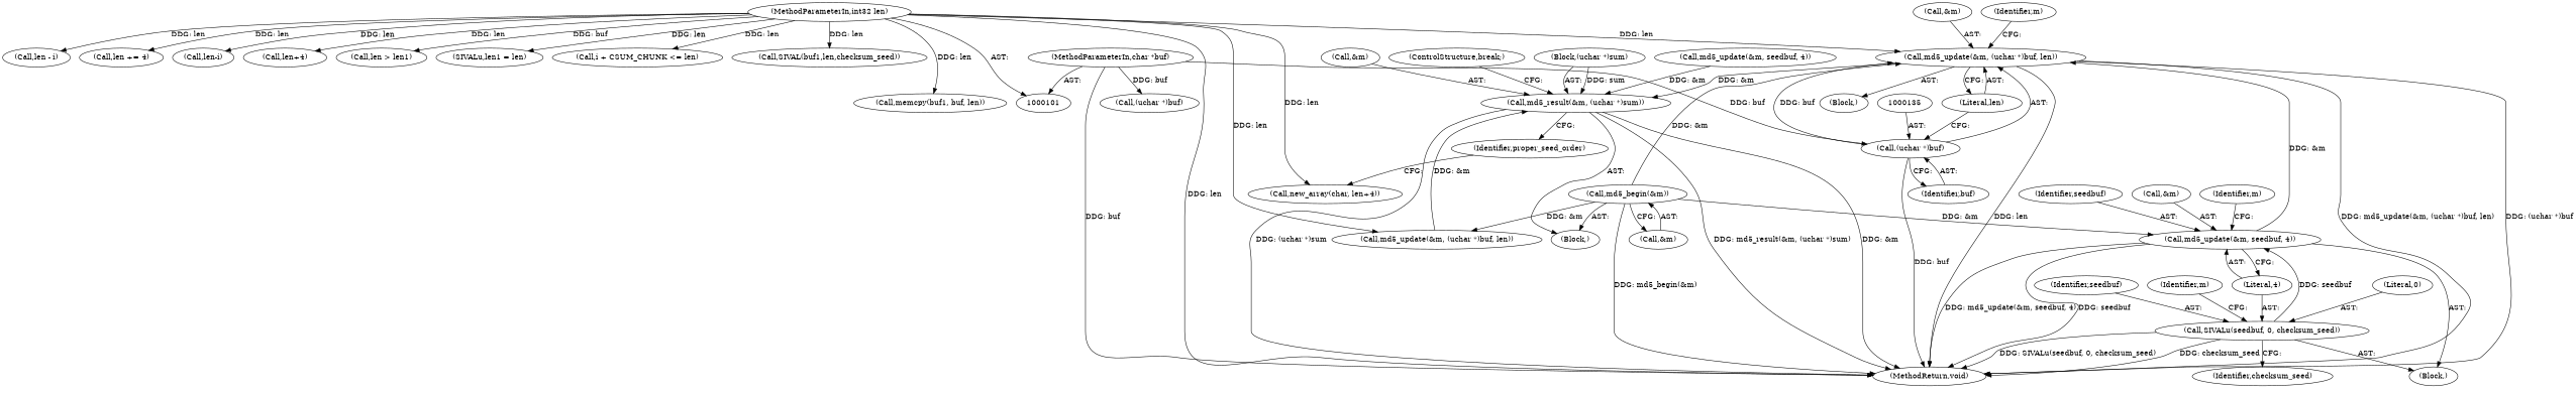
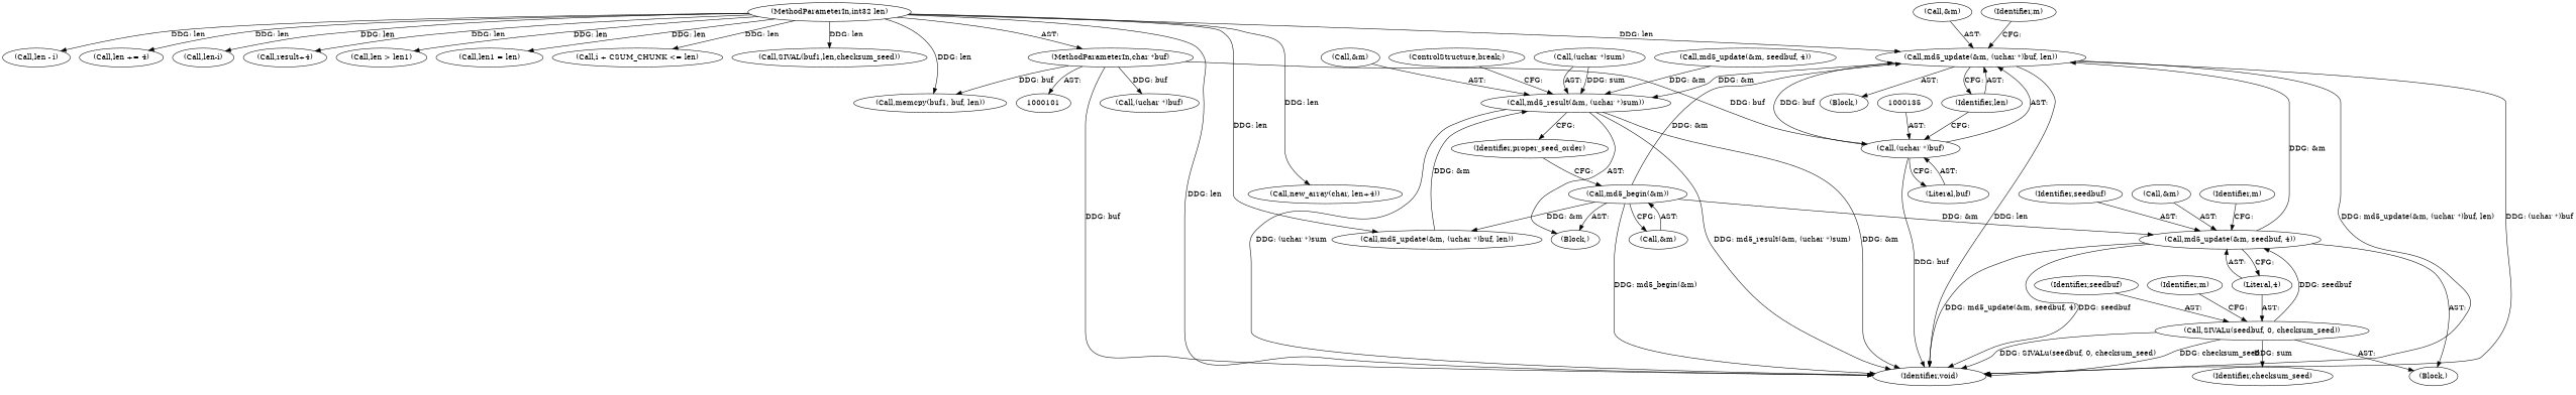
  digraph {
    n1 [label="(Call,md5_update(&m, (uchar *)buf, len))"]
    n2 [label="(Call,md5_result(&m, (uchar *)sum))"]
-   n3 [label="(Literal,len)"]
+   n3 [label="(Identifier,len)"]
    n4 [label="(Block,)"]
-   n5 [label="(MethodReturn,void)"]
+   n5 [label="(Identifier,void)"]
    n6 [label="(Block,)"]
    n7 [label="(Identifier,proper_seed_order)"]
    n8 [label="(Call,(uchar *)buf)"]
    n9 [label="(Call,md5_begin(&m))"]
    n10 [label="(Call,md5_update(&m, seedbuf, 4))"]
    n11 [label="(Call,&m)"]
    n12 [label="(Call,md5_update(&m, (uchar *)buf, len))"]
    n13 [label="(Block,)"]
    n14 [label="(Literal,4)"]
    n15 [label="(Call,SIVALu(seedbuf, 0, checksum_seed))"]
    n16 [label="(Identifier,checksum_seed)"]
-   n17 [label="(Identifier,buf)"]
+   n17 [label="(Literal,buf)"]
    n18 [label="(MethodParameterIn,char *buf)"]
    n19 [label="(Call,(uchar *)buf)"]
    n20 [label="(Call,memcpy(buf1, buf, len))"]
    1000101
    n22 [label="(MethodParameterIn,int32 len)"]
    n23 [label="(Call,len - i)"]
    n24 [label="(Call,len += 4)"]
    n25 [label="(Call,len-i)"]
-   n26 [label="(Call,len+4)"]
+   n26 [label="(Call,result+4)"]
    n27 [label="(Call,len > len1)"]
-   n28 [label="(SIVALu,len1 = len)"]
+   n28 [label="(Call,len1 = len)"]
    n29 [label="(Call,i + CSUM_CHUNK <= len)"]
    n30 [label="(Call,new_array(char, len+4))"]
    n31 [label="(Call,SIVAL(buf1,len,checksum_seed))"]
-   n32 [label="(Block,(uchar *)sum)"]
-   n33 [label="(Literal,0)"]
+   n32 [label="(Call,(uchar *)sum)"]
    n34 [label="(Call,&m)"]
    n35 [label="(Identifier,seedbuf)"]
    n36 [label="(ControlStructure,break;)"]
    n37 [label="(Call,&m)"]
    n38 [label="(Identifier,m)"]
    n39 [label="(Call,&m)"]
    n40 [label="(Identifier,seedbuf)"]
    n41 [label="(Identifier,m)"]
    n42 [label="(Identifier,m)"]
    n43 [label="(Call,md5_update(&m, seedbuf, 4))"]
    1000135
    n1 -> n2 [label="DDG: &m"]
    n1 -> n3 [label="CFG: "]
    n1 -> n4 [label="AST: "]
    n1 -> n5 [label="DDG: (uchar *)buf"]
    n1 -> n5 [label="DDG: len"]
    n1 -> n5 [label="DDG: md5_update(&m, (uchar *)buf, len)"]
    n2 -> n5 [label="DDG: md5_result(&m, (uchar *)sum)"]
    n2 -> n5 [label="DDG: &m"]
    n2 -> n5 [label="DDG: (uchar *)sum"]
    n2 -> n6 [label="AST: "]
    n2 -> n7 [label="CFG: "]
    n3 -> n1 [label="AST: "]
    n3 -> n8 [label="CFG: "]
-   n7 -> n30 [label="CFG: "]
+   n7 -> n9 [label="CFG: "]
    n8 -> n1 [label="AST: "]
    n8 -> n1 [label="DDG: buf"]
    n8 -> n5 [label="DDG: buf"]
    n8 -> n17 [label="CFG: "]
    n9 -> n1 [label="DDG: &m"]
    n9 -> n5 [label="DDG: md5_begin(&m)"]
    n9 -> n6 [label="AST: "]
    n9 -> n10 [label="DDG: &m"]
    n9 -> n11 [label="CFG: "]
    n9 -> n12 [label="DDG: &m"]
    n10 -> n1 [label="DDG: &m"]
    n10 -> n5 [label="DDG: md5_update(&m, seedbuf, 4)"]
    n10 -> n5 [label="DDG: seedbuf"]
    n10 -> n13 [label="AST: "]
    n10 -> n14 [label="CFG: "]
    n11 -> n9 [label="AST: "]
    n12 -> n2 [label="DDG: &m"]
    n14 -> n10 [label="AST: "]
    n14 -> n15 [label="AST: "]
    n15 -> n5 [label="DDG: checksum_seed"]
    n15 -> n5 [label="DDG: SIVALu(seedbuf, 0, checksum_seed)"]
    n15 -> n10 [label="DDG: seedbuf"]
    n15 -> n13 [label="AST: "]
-   n15 -> n16 [label="CFG: "]
+   n15 -> n16 [label="DDG: sum"]
    n17 -> n8 [label="AST: "]
    n18 -> n5 [label="DDG: buf"]
    n18 -> n8 [label="DDG: buf"]
    n18 -> n19 [label="DDG: buf"]
+   n18 -> n20 [label="DDG: buf"]
    n18 -> 1000101 [label="AST: "]
    n22 -> n1 [label="DDG: len"]
    n22 -> n5 [label="DDG: len"]
    n22 -> n12 [label="DDG: len"]
    n22 -> n20 [label="DDG: len"]
-   n22 -> 1000101 [label="AST: "]
+   n22 -> n18 [label="AST: "]
    n22 -> n23 [label="DDG: len"]
    n22 -> n24 [label="DDG: len"]
    n22 -> n25 [label="DDG: len"]
    n22 -> n26 [label="DDG: len"]
-   n22 -> n27 [label="DDG: buf"]
+   n22 -> n27 [label="DDG: len"]
    n22 -> n28 [label="DDG: len"]
    n22 -> n29 [label="DDG: len"]
    n22 -> n30 [label="DDG: len"]
    n22 -> n31 [label="DDG: len"]
    n32 -> n2 [label="AST: "]
    n32 -> n2 [label="DDG: sum"]
-   n33 -> n15 [label="AST: "]
    n34 -> n2 [label="AST: "]
    n35 -> n10 [label="AST: "]
    n36 -> n2 [label="CFG: "]
    n37 -> n10 [label="AST: "]
    n38 -> n1 [label="CFG: "]
    n39 -> n1 [label="AST: "]
    n40 -> n15 [label="AST: "]
    n41 -> n10 [label="CFG: "]
    n42 -> n15 [label="CFG: "]
    n43 -> n2 [label="DDG: &m"]
    1000135 -> n8 [label="AST: "]
  }
